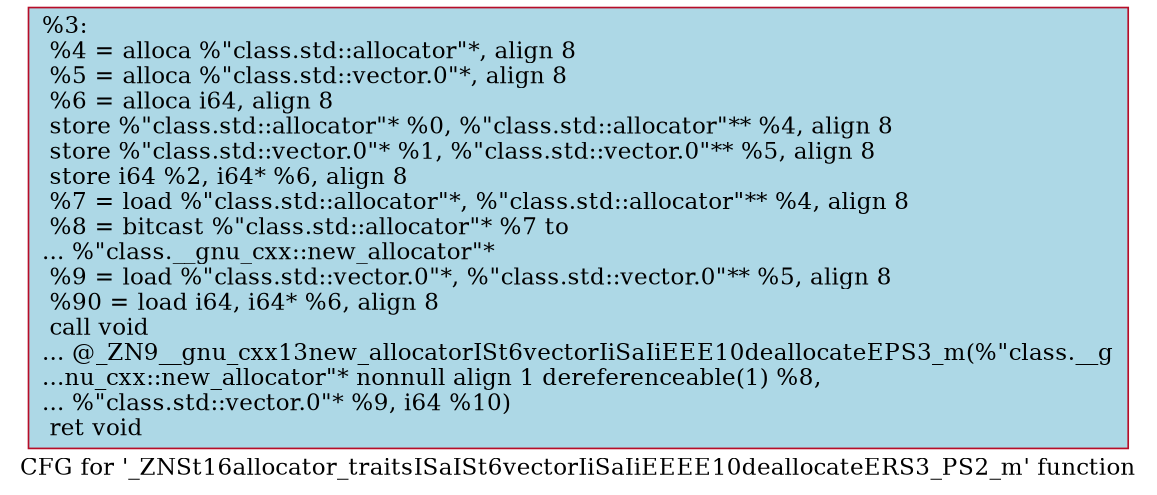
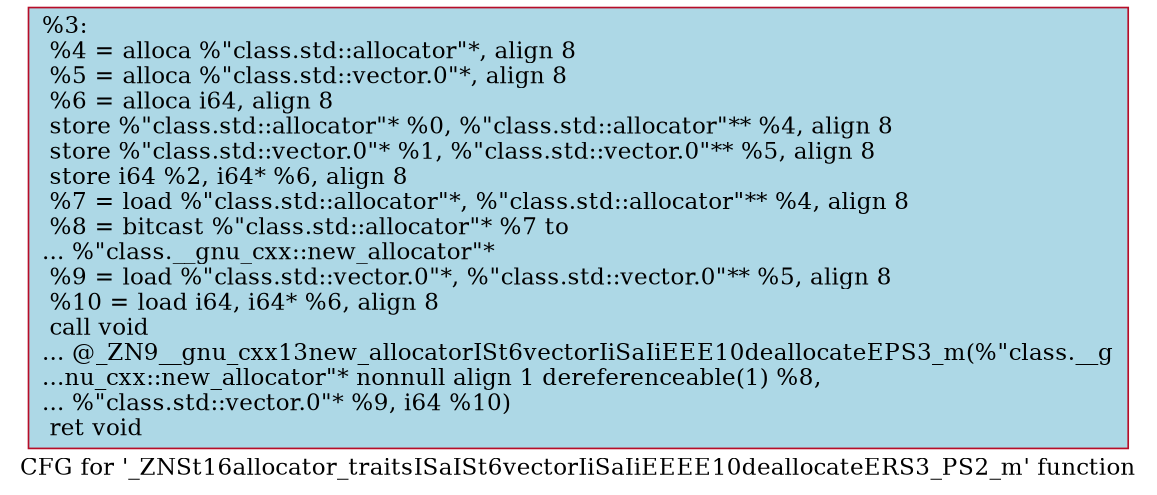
  digraph {
    label="CFG for '_ZNSt16allocator_traitsISaISt6vectorIiSaIiEEEE10deallocateERS3_PS2_m' function"
    rankdir=LR
-   n1 [color="#b70d28ff" fillcolor=lightblue label="{%3:\l  %4 = alloca %\"class.std::allocator\"*, align 8\l  %5 = alloca %\"class.std::vector.0\"*, align 8\l  %6 = alloca i64, align 8\l  store %\"class.std::allocator\"* %0, %\"class.std::allocator\"** %4, align 8\l  store %\"class.std::vector.0\"* %1, %\"class.std::vector.0\"** %5, align 8\l  store i64 %2, i64* %6, align 8\l  %7 = load %\"class.std::allocator\"*, %\"class.std::allocator\"** %4, align 8\l  %8 = bitcast %\"class.std::allocator\"* %7 to\l... %\"class.__gnu_cxx::new_allocator\"*\l  %9 = load %\"class.std::vector.0\"*, %\"class.std::vector.0\"** %5, align 8\l  %90 = load i64, i64* %6, align 8\l  call void\l... @_ZN9__gnu_cxx13new_allocatorISt6vectorIiSaIiEEE10deallocateEPS3_m(%\"class.__g\l...nu_cxx::new_allocator\"* nonnull align 1 dereferenceable(1) %8,\l... %\"class.std::vector.0\"* %9, i64 %10)\l  ret void\l}" shape=record style=filled]
+   n1 [color="#b70d28ff" fillcolor=lightblue label="{%3:\l  %4 = alloca %\"class.std::allocator\"*, align 8\l  %5 = alloca %\"class.std::vector.0\"*, align 8\l  %6 = alloca i64, align 8\l  store %\"class.std::allocator\"* %0, %\"class.std::allocator\"** %4, align 8\l  store %\"class.std::vector.0\"* %1, %\"class.std::vector.0\"** %5, align 8\l  store i64 %2, i64* %6, align 8\l  %7 = load %\"class.std::allocator\"*, %\"class.std::allocator\"** %4, align 8\l  %8 = bitcast %\"class.std::allocator\"* %7 to\l... %\"class.__gnu_cxx::new_allocator\"*\l  %9 = load %\"class.std::vector.0\"*, %\"class.std::vector.0\"** %5, align 8\l  %10 = load i64, i64* %6, align 8\l  call void\l... @_ZN9__gnu_cxx13new_allocatorISt6vectorIiSaIiEEE10deallocateEPS3_m(%\"class.__g\l...nu_cxx::new_allocator\"* nonnull align 1 dereferenceable(1) %8,\l... %\"class.std::vector.0\"* %9, i64 %10)\l  ret void\l}" shape=record style=filled]
  }
